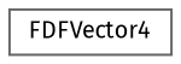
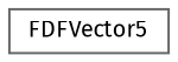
  digraph {
    rankdir=LR
    fontname="Fira Sans"
-   n1 [color=grey40 fillcolor=white fontname="Fira Sans" fontsize=10 height=0.2 label=FDFVector4 shape=box style=filled width=0.4]
+   n1 [color=grey40 fillcolor=white fontname="Fira Sans" fontsize=10 height=0.2 label=FDFVector5 shape=box style=filled width=0.4]
  }
